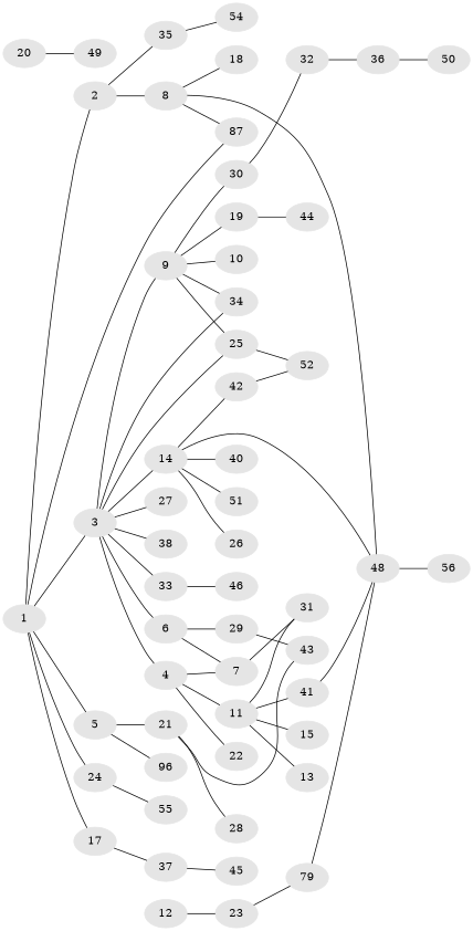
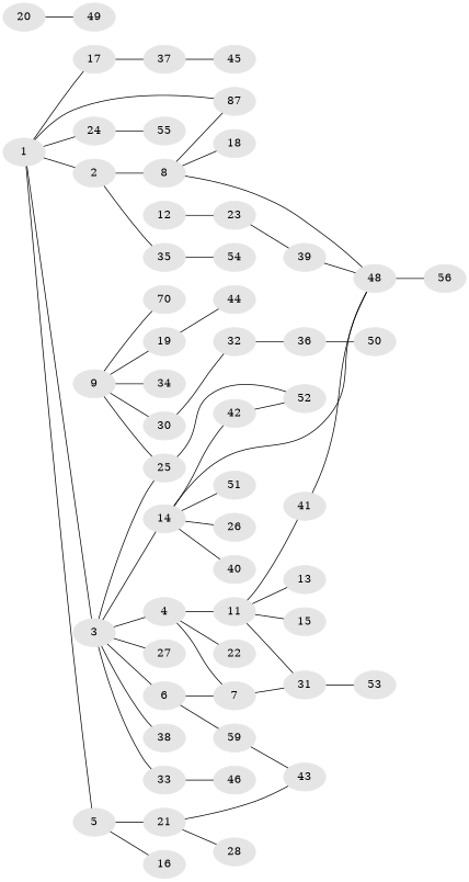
  graph {
    rankdir=LR
    node [color=gray90 style=filled]
    1
    2
    3
    5
    17
    24
    n7 [label=87]
    8
    35
    4
    6
    9
    14
    25
    27
    33
    34
    38
-   16 [label=96]
+   16
    21
    37
    55
    18
    48
    54
    11
    22
    7
-   29
-   10
+   29 [label=59]
+   10 [label=70]
    19
    30
    26
    40
    42
    51
    52
    46
    31
    13
    15
    41
    12
    23
    28
    43
+   53
    56
    44
    32
    20
    49
-   39 [label=79]
+   39
    45
    36
    50
    1 -- 2
    1 -- 3
    1 -- 5
    1 -- 17
    1 -- 24
    1 -- n7
    2 -- 8
    2 -- 35
    3 -- 4
    3 -- 6
-   3 -- 9
    3 -- 14
    3 -- 25
    3 -- 27
    3 -- 33
-   3 -- 34
    3 -- 38
    5 -- 16
    5 -- 21
    17 -- 37
    24 -- 55
    8 -- n7
    8 -- 18
    8 -- 48
    35 -- 54
    4 -- 11
    4 -- 22
    4 -- 7
    6 -- 7
    6 -- 29
    9 -- 25
    9 -- 34
    9 -- 10
    9 -- 19
    9 -- 30
    14 -- 48
    14 -- 26
    14 -- 40
    14 -- 42
    14 -- 51
    25 -- 52
    33 -- 46
    21 -- 28
    21 -- 43
    37 -- 45
    48 -- 56
    11 -- 31
    11 -- 13
    11 -- 15
    11 -- 41
    7 -- 31
    29 -- 43
    19 -- 44
    30 -- 32
    42 -- 52
+   31 -- 53
    41 -- 48
    12 -- 23
    23 -- 39
    32 -- 36
    20 -- 49
    39 -- 48
    36 -- 50
  }
